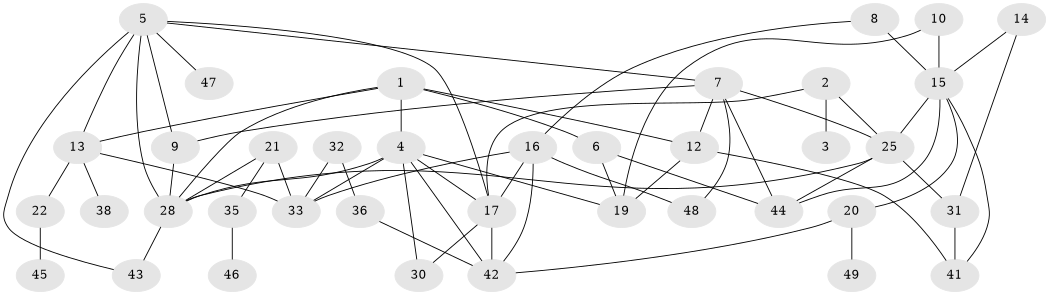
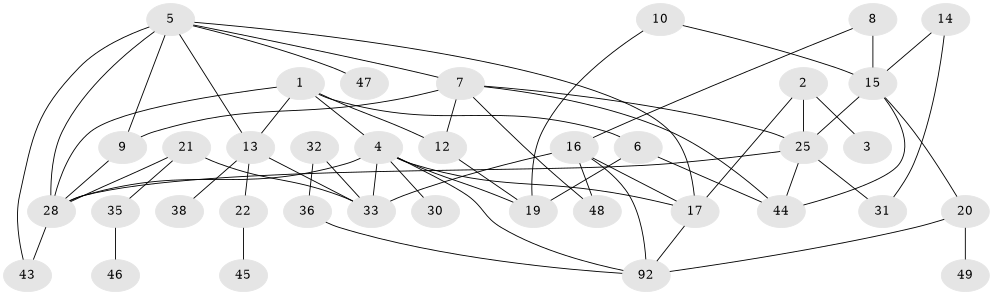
  graph {
    node [color=gray90 style=filled]
    edge [weight=1.0]
    1
    4
    6
    12
    13
    28
    17
    19
    30
    33
-   42
+   42 [label=92]
    44
-   41
    22
    38
    43
    2
    3
    25
    31
    5
    7
    9
    47
    48
    8
    15
    16
    20
    10
    45
    14
    49
    21
    35
    46
    32
    36
    1 -- 4
    1 -- 6
    1 -- 12
    1 -- 13
    1 -- 28
    4 -- 28
    4 -- 17
    4 -- 19
    4 -- 30
    4 -- 33
    4 -- 42
    6 -- 19
    6 -- 44
    12 -- 19
-   12 -- 41
    13 -- 33
    13 -- 22
    13 -- 38 [weight=2.0]
    28 -- 43
-   17 -- 30
    17 -- 42
    22 -- 45
    2 -- 17
    2 -- 3
    2 -- 25
    25 -- 28
    25 -- 44
    25 -- 31
-   31 -- 41
    5 -- 13
    5 -- 28 [weight=2.0]
    5 -- 17
    5 -- 43
    5 -- 7
    5 -- 9
    5 -- 47
    7 -- 12
    7 -- 44
    7 -- 25
    7 -- 9
    7 -- 48
    9 -- 28
    8 -- 15 [weight=2.0]
    8 -- 16
    15 -- 44
-   15 -- 41
    15 -- 25
    15 -- 20
    16 -- 17
    16 -- 33
    16 -- 42
    16 -- 48
    20 -- 42
    20 -- 49
    10 -- 19
    10 -- 15
    14 -- 31
    14 -- 15
    21 -- 28
    21 -- 33
    21 -- 35
    35 -- 46
    32 -- 33
    32 -- 36
    36 -- 42
  }
